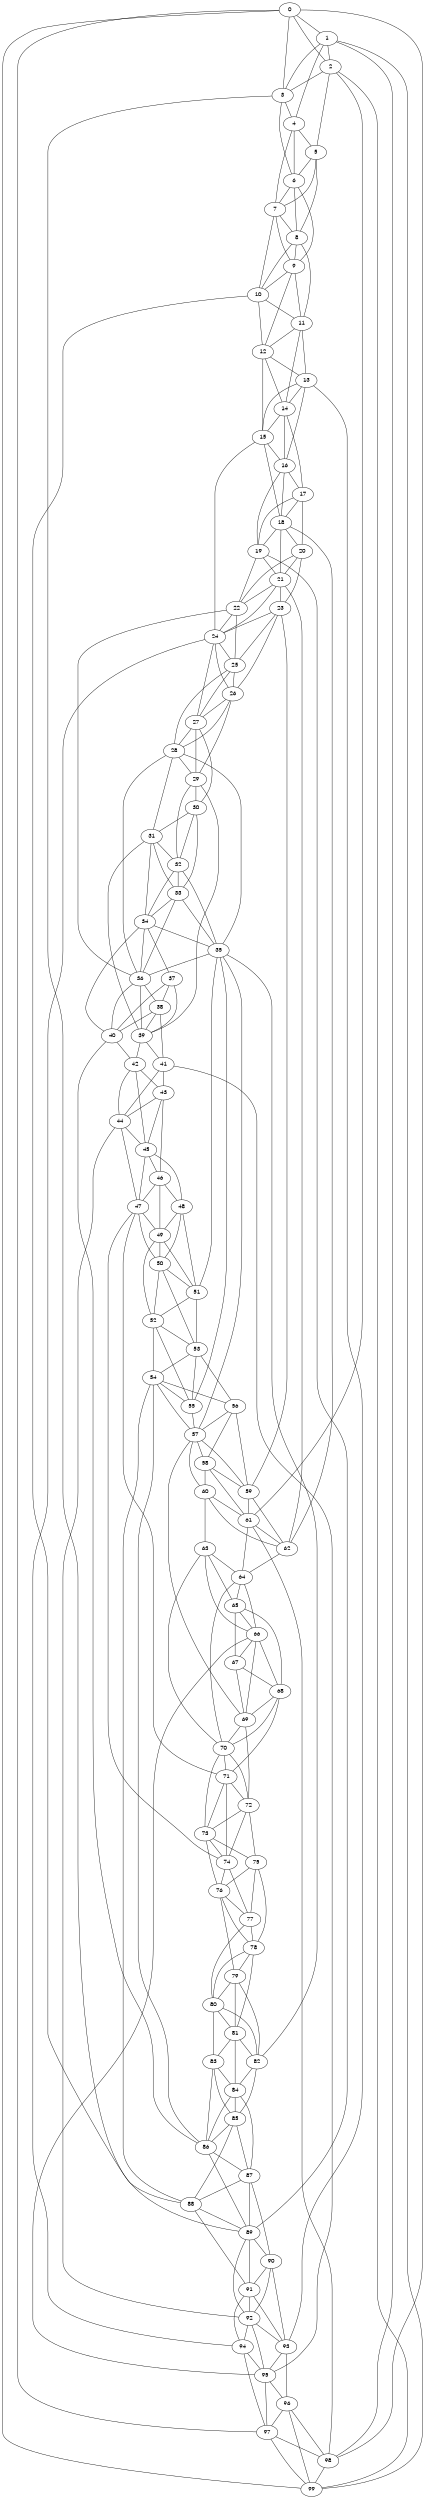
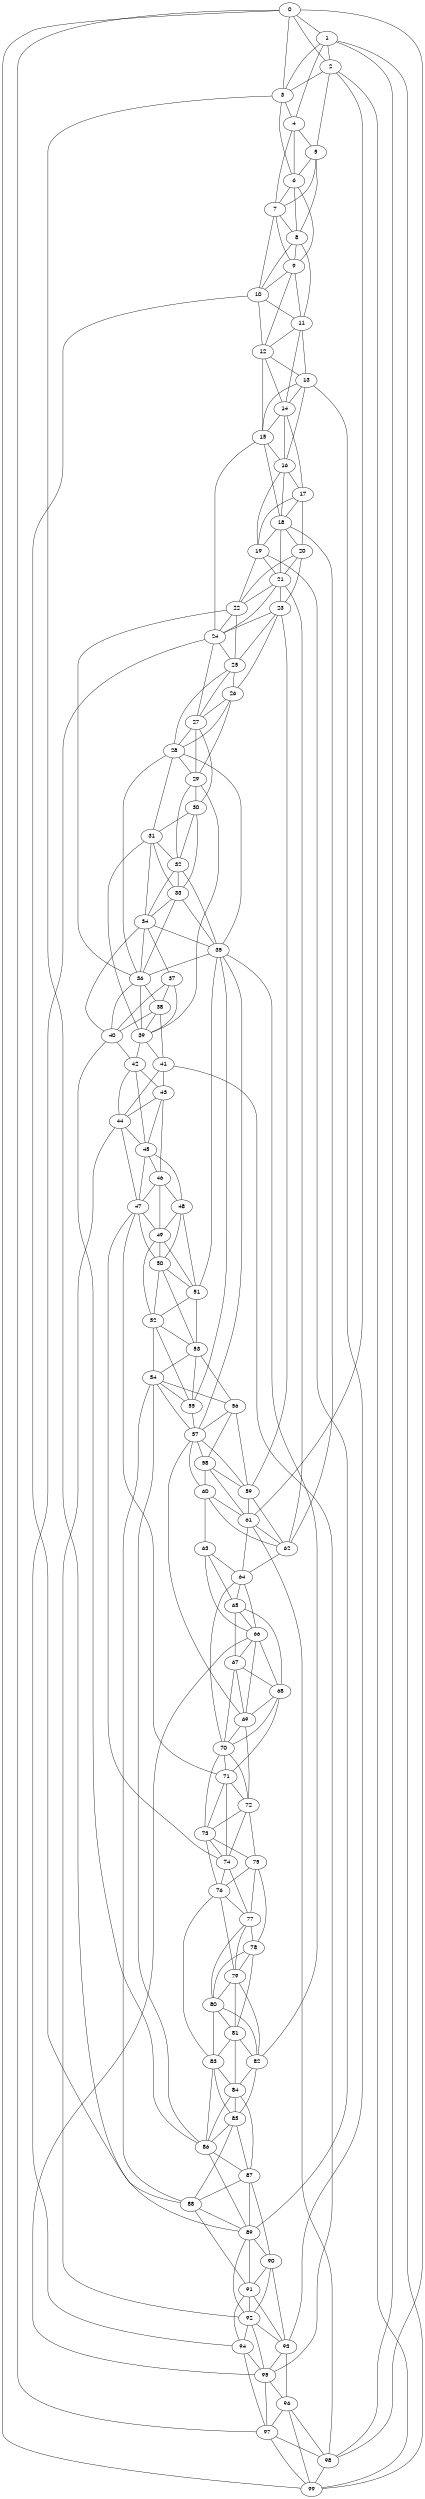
  strict graph {
    fontname=Lato
    node [fontname=Lato]
    edge [fontname=Lato is_available=True prob=1.0]
    0
    1
    2
    3
    97
    98
    99
    4
    5
    61
    6
    89
    7
    8
    62
    64
    9
    92
    90
    91
    10
    11
    12
    88
    13
    14
    15
    16
    93
    17
    18
    24
    19
    95
    96
    20
    21
    25
    26
    27
    94
    22
    23
    36
    59
    28
    39
    40
    38
    29
    30
    31
    35
    32
    33
    34
    51
    55
    57
    82
    41
    42
    37
    86
    52
    53
    58
    60
    69
    84
    85
    43
    44
    45
    87
    46
    47
    48
    49
    50
    71
    74
    72
    73
    76
    77
    54
    56
    63
    70
    65
    66
    67
    68
    75
    78
    79
    80
    81
    83
    0 -- 1 [prob=0.556235577537]
    0 -- 2
    0 -- 3
    0 -- 97 [prob=0.0300042015644]
    0 -- 98 [prob=0.935187286941]
    0 -- 99 [prob=0.079038678125]
    1 -- 2 [prob=0.872365052162]
    1 -- 3 [prob=0.186830289779]
    1 -- 98 [prob=0.450530346715]
    1 -- 99 [prob=0.694282699906]
    1 -- 4 [prob=0.0639466707916]
    2 -- 3 [prob=0.158000482638]
    2 -- 99 [prob=0.574148798414]
    2 -- 5 [prob=0.993809829292]
    2 -- 61
    3 -- 4
    3 -- 6
    3 -- 89 [prob=0.147831745919]
    97 -- 98
    97 -- 99
    98 -- 99 [prob=0.80153820906]
    4 -- 5 [prob=0.192609450415]
    4 -- 6 [prob=0.878979794687]
    4 -- 7 [prob=0.568576070686]
    5 -- 6 [prob=0.0717164210189]
    5 -- 7 [prob=0.234625663844]
    5 -- 8
    61 -- 98 [prob=0.671947437843]
    61 -- 62
    61 -- 64 [prob=0.948578417068]
    6 -- 7 [prob=0.513029588013]
    6 -- 8 [prob=0.00438192032484]
    6 -- 9 [prob=0.569441706288]
    89 -- 92 [prob=0.758295525629]
    89 -- 90
    89 -- 91 [prob=0.801629352346]
    7 -- 8 [prob=0.301266555737]
    7 -- 9 [prob=0.736837410257]
    7 -- 10
    8 -- 9 [prob=0.367577094667]
    8 -- 10 [prob=0.827555142191]
    8 -- 11 [prob=0.723310620212]
    62 -- 64 [prob=0.496814650784]
    64 -- 70
    64 -- 65 [prob=0.545836681908]
    64 -- 66 [prob=0.430415576852]
    9 -- 10 [prob=0.451721784176]
    9 -- 11
    9 -- 12 [prob=0.0772684996995]
    92 -- 93 [prob=0.236480349378]
    92 -- 95
    92 -- 94 [prob=0.727378738304]
    90 -- 92 [prob=0.912203742613]
    90 -- 91 [prob=0.770390429917]
    90 -- 93 [prob=0.711279151811]
    91 -- 92 [prob=0.086038458921]
    91 -- 93 [prob=0.701074398929]
    91 -- 94 [prob=0.790361084379]
    10 -- 11
    10 -- 12 [prob=0.118260252086]
    10 -- 88 [prob=0.996668483975]
    11 -- 12
    11 -- 13
    11 -- 14 [prob=0.698475319719]
    12 -- 13 [prob=0.309428073635]
    12 -- 14 [prob=0.183427510984]
    12 -- 15 [prob=0.458351544822]
    88 -- 89 [prob=0.744170786929]
    88 -- 91 [prob=0.548124611492]
    13 -- 14 [prob=0.353055545322]
    13 -- 15 [prob=0.773096851378]
    13 -- 16 [prob=0.0987929187347]
    13 -- 93 [prob=0.379855589828]
    14 -- 15 [prob=0.274697240741]
    14 -- 16 [prob=0.209317894003]
    14 -- 17 [prob=0.453235824711]
    15 -- 16
    15 -- 18 [prob=0.324223190874]
    15 -- 24
    16 -- 17 [prob=0.391884224469]
    16 -- 18 [prob=0.990339684697]
    16 -- 19 [prob=0.625588706834]
    93 -- 95
    93 -- 96
    17 -- 18
    17 -- 19 [prob=0.169432234377]
    17 -- 20
    18 -- 62 [prob=0.0599192627784]
    18 -- 19 [prob=0.639529137492]
    18 -- 20
    18 -- 21 [prob=0.0704524557593]
    24 -- 25 [prob=0.328724066592]
-   24 -- 26
    24 -- 27 [prob=0.645420582777]
    24 -- 94
    19 -- 89 [prob=0.768617254524]
    19 -- 21 [prob=0.0133279897903]
    19 -- 22 [prob=0.158083793207]
    95 -- 97 [prob=0.0622376971449]
    95 -- 96
    96 -- 97 [prob=0.515805645348]
    96 -- 98 [prob=0.315350190561]
    96 -- 99 [prob=0.781793016715]
    20 -- 21 [prob=0.133335238791]
    20 -- 22 [prob=0.337645224949]
    20 -- 23 [prob=0.045206225338]
    21 -- 62 [prob=0.249907149361]
    21 -- 24 [prob=0.0267986755836]
    21 -- 22 [prob=0.734275110499]
    21 -- 23 [prob=0.829697978498]
    25 -- 26 [prob=0.607287444462]
    25 -- 27 [prob=0.312911124955]
    25 -- 28 [prob=0.911977676347]
    26 -- 27
    26 -- 28 [prob=0.314443930619]
    26 -- 29 [prob=0.786706583731]
    27 -- 28 [prob=0.0904934979067]
    27 -- 29 [prob=0.998649280599]
    27 -- 30
    94 -- 97 [prob=0.740837047876]
    94 -- 95 [prob=0.450626470337]
    22 -- 24 [prob=0.48416607404]
    22 -- 25 [prob=0.0127940092709]
    22 -- 36
    23 -- 24
    23 -- 25 [prob=0.266829447924]
    23 -- 26
    23 -- 59 [prob=0.121892176121]
    36 -- 39
    36 -- 40
    36 -- 38 [prob=0.664701125095]
    59 -- 61 [prob=0.160307571412]
    59 -- 62 [prob=0.29826335755]
    28 -- 36 [prob=0.00149796913892]
    28 -- 29 [prob=0.0550598025718]
    28 -- 31 [prob=0.494852054732]
    28 -- 35 [prob=0.625292698066]
    39 -- 41 [prob=0.0362288556754]
    39 -- 42 [prob=0.953624189149]
    40 -- 42 [prob=0.288582934981]
    40 -- 86 [prob=0.756567229485]
    38 -- 39 [prob=0.624204367016]
    38 -- 40 [prob=0.753565181357]
    38 -- 41 [prob=0.00515142094874]
    29 -- 39 [prob=0.277484201828]
    29 -- 30 [prob=0.562588212139]
    29 -- 32 [prob=0.833327850692]
    30 -- 31 [prob=0.0590848584853]
    30 -- 32 [prob=0.670408117784]
    30 -- 33 [prob=0.852286901679]
    31 -- 39 [prob=0.795895567776]
    31 -- 32 [prob=0.631949360888]
    31 -- 33
    31 -- 34
    35 -- 36 [prob=0.414453588816]
    35 -- 51
    35 -- 55 [prob=0.316168406405]
    35 -- 57
    35 -- 82 [prob=0.765639317288]
    32 -- 35 [prob=0.443516449691]
    32 -- 33
    32 -- 34 [prob=0.870976414372]
    33 -- 36 [prob=0.11990497738]
    33 -- 35 [prob=0.576214462557]
    33 -- 34 [prob=0.764324362838]
    34 -- 36
    34 -- 40
    34 -- 35
    34 -- 37 [prob=0.613168699025]
    51 -- 52 [prob=0.71846190675]
    51 -- 53 [prob=0.919196762589]
    55 -- 57
    57 -- 59 [prob=0.878230800569]
    57 -- 58 [prob=0.119148839052]
    57 -- 60 [prob=0.840700863028]
    57 -- 69 [prob=0.738291527778]
    82 -- 84 [prob=0.434237476017]
    82 -- 85
    41 -- 95 [prob=0.577686058002]
    41 -- 43 [prob=0.757905617688]
    41 -- 44 [prob=0.398363819079]
    42 -- 43 [prob=0.820792179682]
    42 -- 44 [prob=0.385730748119]
    42 -- 45 [prob=0.300553773202]
    37 -- 39 [prob=0.540574517728]
    37 -- 40 [prob=0.335529309392]
    37 -- 38 [prob=0.618855932445]
    86 -- 89 [prob=0.930678449331]
    86 -- 87
    52 -- 55
    52 -- 53
    52 -- 54 [prob=0.532801345661]
    53 -- 55
    53 -- 54 [prob=0.35824493974]
    53 -- 56
    58 -- 61 [prob=0.143202957829]
    58 -- 59 [prob=0.971840286087]
    58 -- 60 [prob=0.0658777357459]
    60 -- 61
    60 -- 62 [prob=0.345035080315]
    60 -- 63 [prob=0.609296053908]
    69 -- 72
    69 -- 70 [prob=0.64194615133]
    84 -- 86 [prob=0.538077162396]
    84 -- 85 [prob=0.559092118867]
    84 -- 87
    85 -- 88 [prob=0.792711313695]
    85 -- 86 [prob=0.0597834413997]
    85 -- 87
    43 -- 44
    43 -- 45
    43 -- 46
    44 -- 92 [prob=0.290909520941]
    44 -- 45 [prob=0.800605057173]
    44 -- 47 [prob=0.518348150919]
    45 -- 46 [prob=0.303757240181]
    45 -- 47 [prob=0.857990733854]
    45 -- 48 [prob=0.333548757185]
    87 -- 89 [prob=0.182308247202]
    87 -- 90 [prob=0.535457651444]
    87 -- 88 [prob=0.845664480758]
    46 -- 47
    46 -- 48 [prob=0.247774659827]
    46 -- 49 [prob=0.363749846548]
    47 -- 49 [prob=0.872492469984]
    47 -- 50 [prob=0.737032717796]
    47 -- 71
    47 -- 74 [prob=0.97682001593]
    48 -- 51 [prob=0.611083736468]
    48 -- 49
    48 -- 50 [prob=0.727954401455]
    49 -- 51 [prob=0.962678144653]
    49 -- 52 [prob=0.0538931155923]
    49 -- 50
    50 -- 51 [prob=0.685317376237]
    50 -- 52 [prob=0.158625811821]
    50 -- 53 [prob=0.658636652544]
    71 -- 74 [prob=0.184251088638]
    71 -- 72 [prob=0.227591254856]
    71 -- 73 [prob=0.233411813961]
    74 -- 76 [prob=0.764612783408]
    74 -- 77 [prob=0.248330949298]
    72 -- 74 [prob=0.259376333971]
    72 -- 73 [prob=0.345699575623]
    72 -- 75
    73 -- 74
    73 -- 76 [prob=0.467216353152]
    73 -- 75 [prob=0.140384361768]
    76 -- 77
-   76 -- 78 [prob=0.65809836811]
+   76 -- 83 [prob=0.65809836811]
    76 -- 79 [prob=0.737881192774]
    77 -- 78 [prob=0.0580221613137]
+   77 -- 79 [prob=0.957756265108]
    77 -- 80 [prob=0.315838215421]
    54 -- 88 [prob=0.153965852911]
    54 -- 55 [prob=0.117666809203]
    54 -- 57 [prob=0.704481309581]
    54 -- 86
    54 -- 56 [prob=0.650587206383]
    56 -- 59
    56 -- 57
    56 -- 58 [prob=0.392291896504]
    63 -- 64 [prob=0.887640541001]
    63 -- 65 [prob=0.0892132833822]
    63 -- 66 [prob=0.923358976237]
    70 -- 71 [prob=0.051955333582]
    70 -- 72 [prob=0.752022600059]
    70 -- 73 [prob=0.591523391571]
    65 -- 66 [prob=0.919826884704]
    65 -- 67 [prob=0.932561969667]
    65 -- 68 [prob=0.353043278969]
    66 -- 95
    66 -- 69 [prob=0.247470898205]
    66 -- 67
    66 -- 68
    67 -- 69 [prob=0.56910976444]
-   63 -- 70
+   67 -- 70
    67 -- 68 [prob=0.513433022878]
    68 -- 69 [prob=0.954560574432]
    68 -- 71 [prob=0.409788842281]
    68 -- 70
    75 -- 76
    75 -- 77 [prob=0.88105838204]
    75 -- 78 [prob=0.559917548193]
    78 -- 79 [prob=0.941573110232]
    78 -- 80
    78 -- 81 [prob=0.282332931045]
    79 -- 82 [prob=0.985939272329]
    79 -- 80 [prob=0.175459870958]
    79 -- 81 [prob=0.339910860246]
    80 -- 82 [prob=0.625512761738]
    80 -- 81
    80 -- 83 [prob=0.739747837983]
    81 -- 82 [prob=0.99592200055]
    81 -- 84 [prob=0.75684659319]
    81 -- 83
    83 -- 86
    83 -- 84 [prob=0.122689729858]
    83 -- 85
  }
